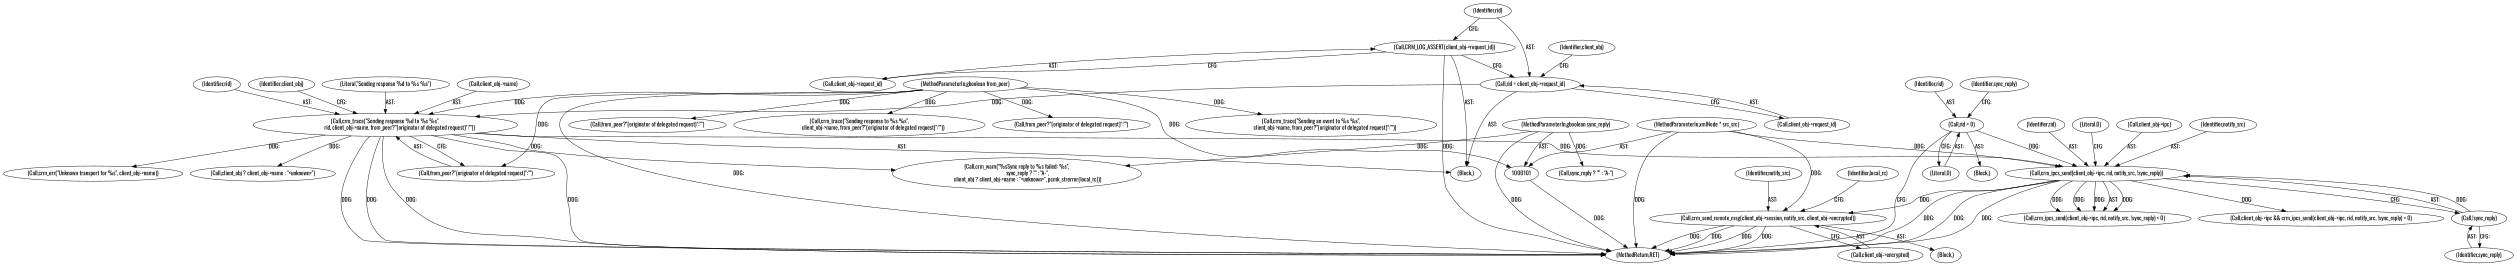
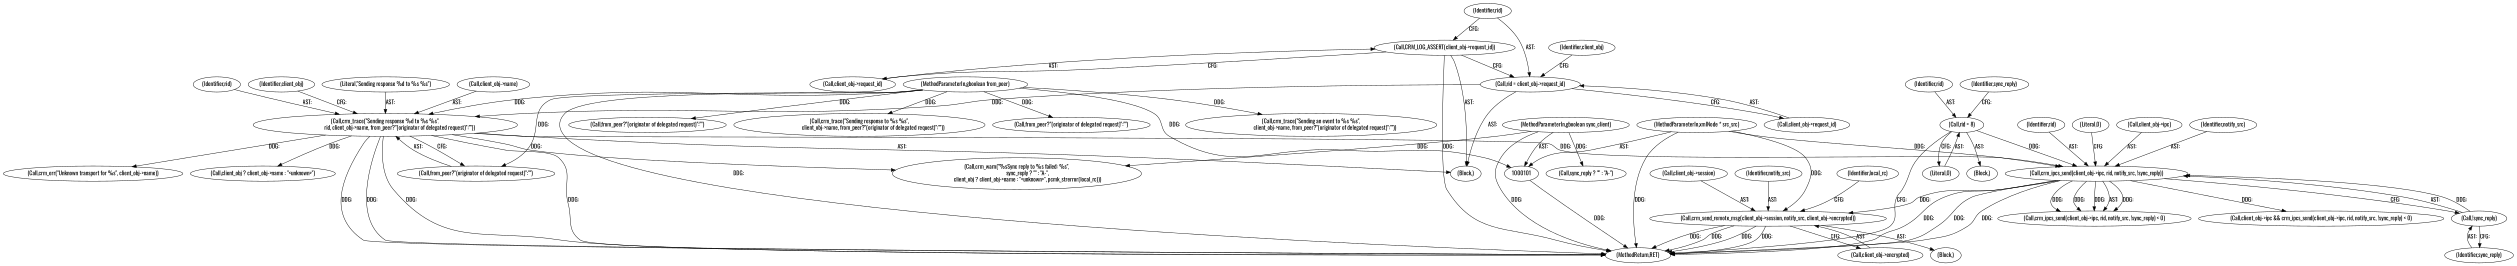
  digraph {
    fontname=Oswald
    node [fontname=Oswald]
    edge [fontname=Oswald]
    n1 [label="(Call,crm_send_remote_msg(client_obj->session, notify_src, client_obj->encrypted))"]
    n2 [label="(Block,)"]
    n3 [label="(Call,client_obj->encrypted)"]
    n4 [label="(MethodReturn,RET)"]
    n5 [label="(Call,crm_ipcs_send(client_obj->ipc, rid, notify_src, !sync_reply))"]
    n6 [label="(Call,!sync_reply)"]
    n7 [label="(Call,crm_ipcs_send(client_obj->ipc, rid, notify_src, !sync_reply) < 0)"]
    n8 [label="(Call,client_obj->ipc && crm_ipcs_send(client_obj->ipc, rid, notify_src, !sync_reply) < 0)"]
    n9 [label="(Identifier,sync_reply)"]
    n10 [label="(Call,crm_trace(\"Sending response %d to %s %s\",\n                       rid, client_obj->name, from_peer?\"(originator of delegated request)\":\"\"))"]
    n11 [label="(Block,)"]
    n12 [label="(Call,crm_err(\"Unknown transport for %s\", client_obj->name))"]
    n13 [label="(Call,client_obj ? client_obj->name : \"<unknown>\")"]
    n14 [label="(Call,from_peer?\"(originator of delegated request)\":\"\")"]
    n15 [label="(Call,crm_warn(\"%sSync reply to %s failed: %s\",\n                 sync_reply ? \"\" : \"A-\",\n                 client_obj ? client_obj->name : \"<unknown>\", pcmk_strerror(local_rc)))"]
    n16 [label="(Call,rid = client_obj->request_id)"]
    n17 [label="(Call,client_obj->request_id)"]
    n18 [label="(Call,CRM_LOG_ASSERT(client_obj->request_id))"]
    n19 [label="(Call,client_obj->request_id)"]
    n20 [label="(MethodParameterIn,gboolean from_peer)"]
    n21 [label="(Call,from_peer?\"(originator of delegated request)\":\"\")"]
    n22 [label="(Call,crm_trace(\"Sending an event to %s %s\",\n                      client_obj->name, from_peer?\"(originator of delegated request)\":\"\"))"]
    n23 [label="(Call,from_peer?\"(originator of delegated request)\":\"\")"]
    n24 [label="(Call,crm_trace(\"Sending response to %s %s\",\n                      client_obj->name, from_peer?\"(originator of delegated request)\":\"\"))"]
    1000101
-   n26 [label="(Call,rid = 0)"]
+   n26 [label="(Call,rid = 8)"]
    n27 [label="(Block,)"]
    n28 [label="(Literal,0)"]
    n29 [label="(MethodParameterIn,xmlNode * src_src)"]
-   n30 [label="(MethodParameterIn,gboolean sync_reply)"]
+   n30 [label="(MethodParameterIn,gboolean sync_client)"]
    n31 [label="(Call,sync_reply ? \"\" : \"A-\")"]
    n32 [label="(Literal,0)"]
    n33 [label="(Literal,\"Sending response %d to %s %s\")"]
    n34 [label="(Call,client_obj->ipc)"]
+   n35 [label="(Call,client_obj->session)"]
    n36 [label="(Identifier,rid)"]
    n37 [label="(Identifier,local_rc)"]
    n38 [label="(Identifier,rid)"]
    n39 [label="(Call,client_obj->name)"]
    n40 [label="(Identifier,rid)"]
    n41 [label="(Identifier,client_obj)"]
    n42 [label="(Identifier,notify_src)"]
    n43 [label="(Identifier,client_obj)"]
    n44 [label="(Identifier,sync_reply)"]
    n45 [label="(Identifier,notify_src)"]
    n46 [label="(Identifier,rid)"]
    n1 -> n2 [label="AST: "]
    n1 -> n3 [label="CFG: "]
    n1 -> n4 [label="DDG: "]
    n1 -> n4 [label="DDG: "]
    n1 -> n4 [label="DDG: "]
    n1 -> n4 [label="DDG: "]
    n3 -> n1 [label="AST: "]
    n5 -> n1 [label="DDG: "]
    n5 -> n4 [label="DDG: "]
    n5 -> n4 [label="DDG: "]
    n5 -> n4 [label="DDG: "]
    n5 -> n6 [label="CFG: "]
    n5 -> n7 [label="AST: "]
    n5 -> n7 [label="DDG: "]
    n5 -> n7 [label="DDG: "]
    n5 -> n7 [label="DDG: "]
    n5 -> n7 [label="DDG: "]
    n5 -> n8 [label="DDG: "]
    n6 -> n5 [label="AST: "]
    n6 -> n5 [label="DDG: "]
    n6 -> n9 [label="CFG: "]
    n9 -> n6 [label="AST: "]
    n10 -> n4 [label="DDG: "]
    n10 -> n4 [label="DDG: "]
    n10 -> n4 [label="DDG: "]
    n10 -> n4 [label="DDG: "]
    n10 -> n5 [label="DDG: "]
    n10 -> n11 [label="AST: "]
    n10 -> n12 [label="DDG: "]
    n10 -> n13 [label="DDG: "]
    n10 -> n14 [label="CFG: "]
    n10 -> n15 [label="DDG: "]
    n14 -> n10 [label="AST: "]
    n16 -> n10 [label="DDG: "]
    n16 -> n11 [label="AST: "]
    n16 -> n17 [label="CFG: "]
    n17 -> n16 [label="AST: "]
    n18 -> n4 [label="DDG: "]
    n18 -> n11 [label="AST: "]
    n18 -> n16 [label="CFG: "]
    n18 -> n19 [label="CFG: "]
    n19 -> n18 [label="AST: "]
    n20 -> n4 [label="DDG: "]
    n20 -> n10 [label="DDG: "]
    n20 -> n14 [label="DDG: "]
    n20 -> n21 [label="DDG: "]
    n20 -> n22 [label="DDG: "]
    n20 -> n23 [label="DDG: "]
    n20 -> n24 [label="DDG: "]
    n20 -> 1000101 [label="DDG: "]
    1000101 -> n4 [label="DDG: "]
    n26 -> n4 [label="CFG: "]
    n26 -> n5 [label="DDG: "]
    n26 -> n27 [label="AST: "]
    n26 -> n28 [label="CFG: "]
    n28 -> n26 [label="AST: "]
    n29 -> n1 [label="DDG: "]
    n29 -> n4 [label="DDG: "]
    n29 -> n5 [label="DDG: "]
    n29 -> 1000101 [label="AST: "]
    n30 -> n4 [label="DDG: "]
    n30 -> n15 [label="DDG: "]
    n30 -> 1000101 [label="AST: "]
    n30 -> n31 [label="DDG: "]
    n32 -> n5 [label="CFG: "]
    n33 -> n10 [label="AST: "]
    n34 -> n5 [label="AST: "]
+   n35 -> n1 [label="AST: "]
    n36 -> n16 [label="AST: "]
    n36 -> n18 [label="CFG: "]
    n37 -> n1 [label="CFG: "]
    n38 -> n26 [label="AST: "]
    n39 -> n10 [label="AST: "]
    n40 -> n10 [label="AST: "]
    n41 -> n16 [label="CFG: "]
    n42 -> n1 [label="AST: "]
    n43 -> n10 [label="CFG: "]
    n44 -> n26 [label="CFG: "]
    n45 -> n5 [label="AST: "]
    n46 -> n5 [label="AST: "]
  }
